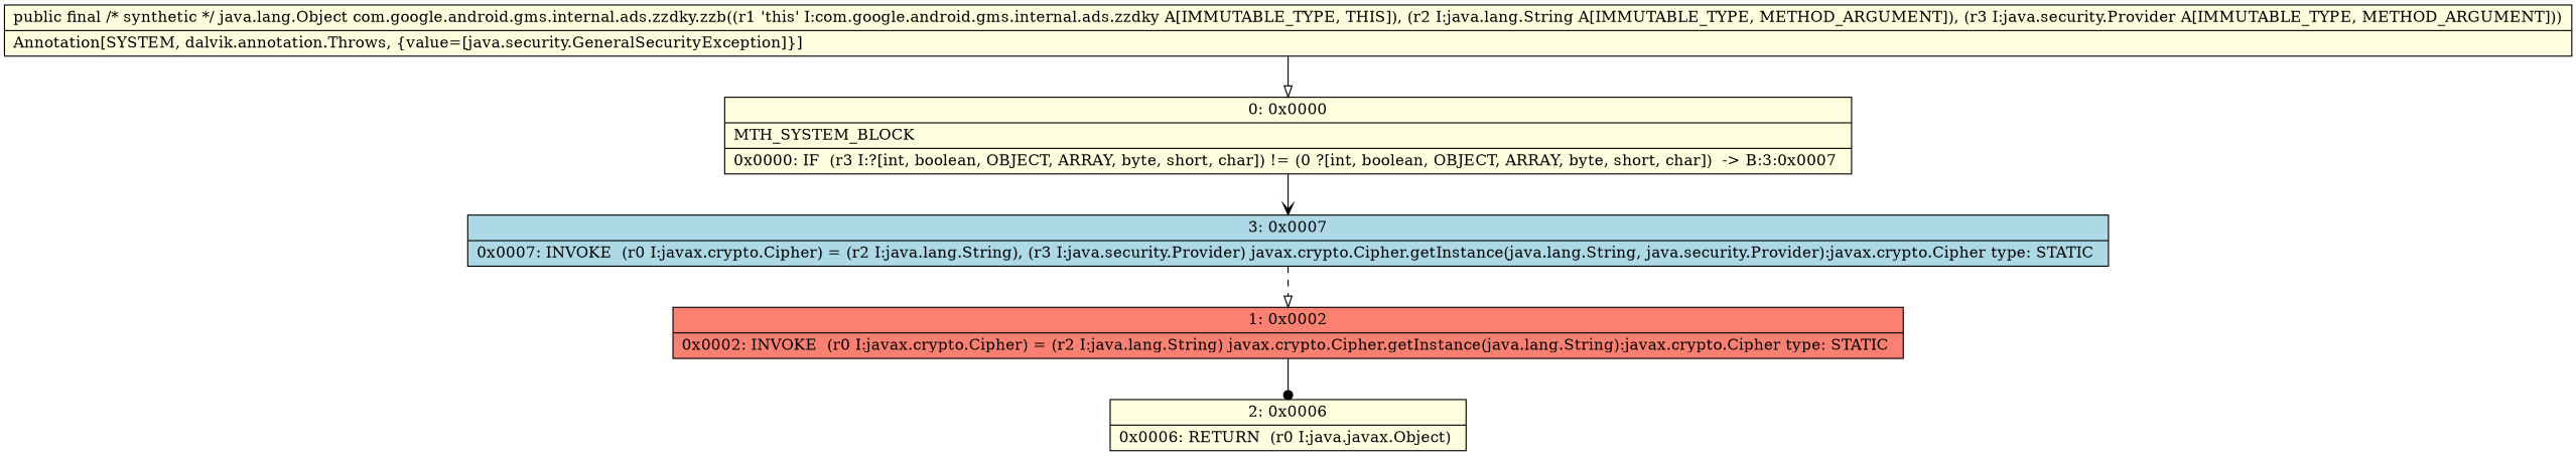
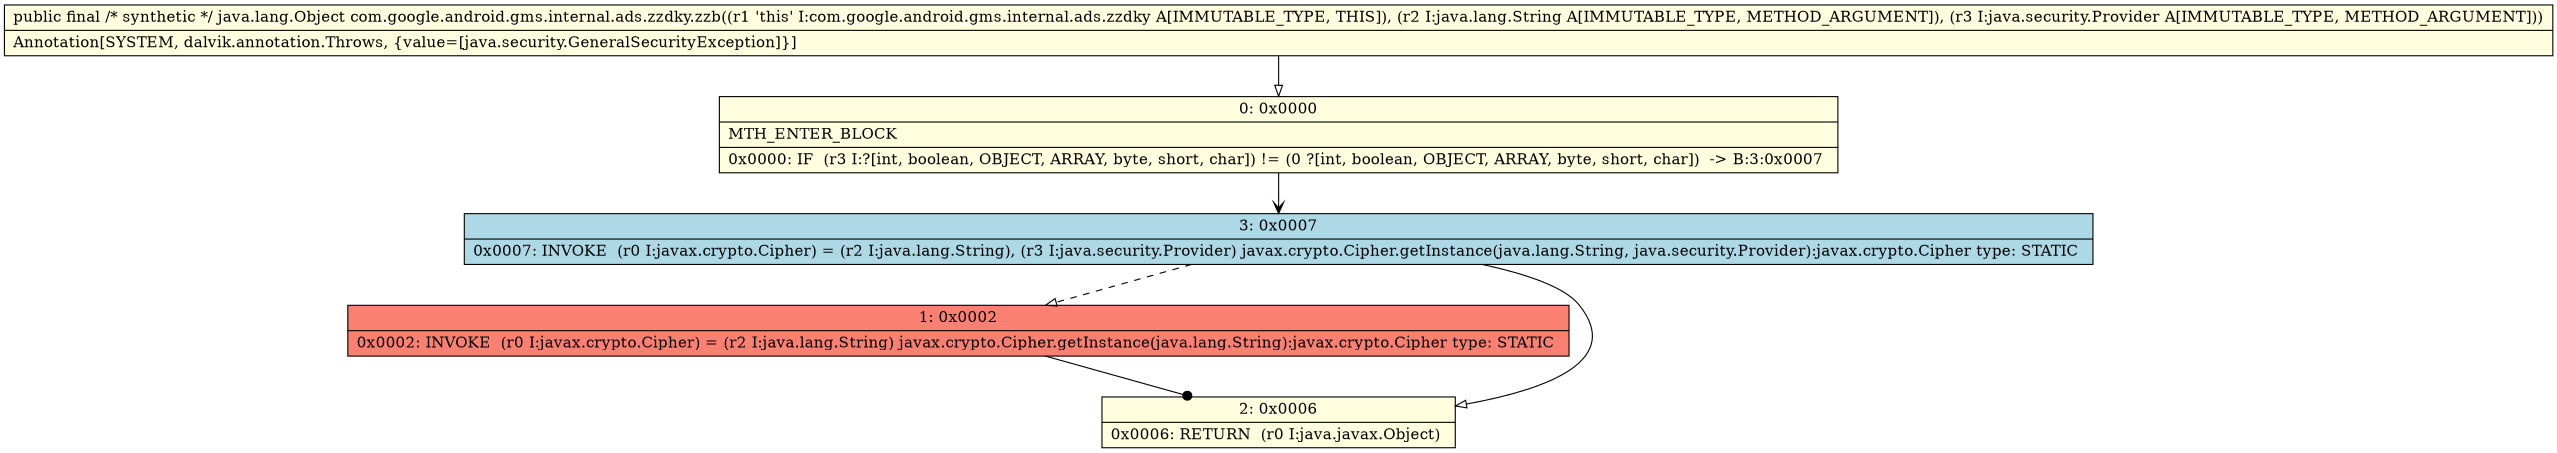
  digraph {
    node [fillcolor=lightyellow shape=record style=filled]
    edge [arrowhead=onormal]
-   n1 [label="{0\:\ 0x0000|MTH_SYSTEM_BLOCK\l|0x0000: IF  (r3 I:?[int, boolean, OBJECT, ARRAY, byte, short, char]) != (0 ?[int, boolean, OBJECT, ARRAY, byte, short, char])  \-\> B:3:0x0007 \l}"]
+   n1 [label="{0\:\ 0x0000|MTH_ENTER_BLOCK\l|0x0000: IF  (r3 I:?[int, boolean, OBJECT, ARRAY, byte, short, char]) != (0 ?[int, boolean, OBJECT, ARRAY, byte, short, char])  \-\> B:3:0x0007 \l}"]
    n2 [fillcolor=lightblue label="{3\:\ 0x0007|0x0007: INVOKE  (r0 I:javax.crypto.Cipher) = (r2 I:java.lang.String), (r3 I:java.security.Provider) javax.crypto.Cipher.getInstance(java.lang.String, java.security.Provider):javax.crypto.Cipher type: STATIC \l}"]
    n3 [fillcolor=salmon label="{1\:\ 0x0002|0x0002: INVOKE  (r0 I:javax.crypto.Cipher) = (r2 I:java.lang.String) javax.crypto.Cipher.getInstance(java.lang.String):javax.crypto.Cipher type: STATIC \l}"]
    n4 [label="{2\:\ 0x0006|0x0006: RETURN  (r0 I:java.javax.Object) \l}"]
    n5 [label="{public final \/* synthetic *\/ java.lang.Object com.google.android.gms.internal.ads.zzdky.zzb((r1 'this' I:com.google.android.gms.internal.ads.zzdky A[IMMUTABLE_TYPE, THIS]), (r2 I:java.lang.String A[IMMUTABLE_TYPE, METHOD_ARGUMENT]), (r3 I:java.security.Provider A[IMMUTABLE_TYPE, METHOD_ARGUMENT]))  | Annotation[SYSTEM, dalvik.annotation.Throws, \{value=[java.security.GeneralSecurityException]\}]\l}"]
    n1 -> n2 [arrowhead=vee]
    n2 -> n3 [style=dashed]
+   n2 -> n4
    n3 -> n4 [arrowhead=dot]
    n5 -> n1
  }
